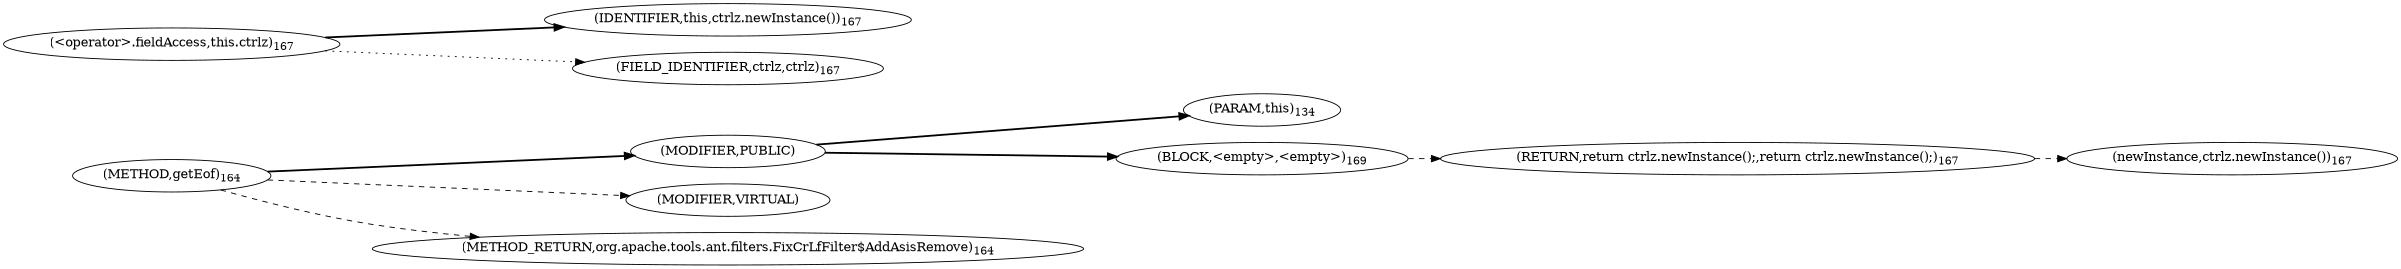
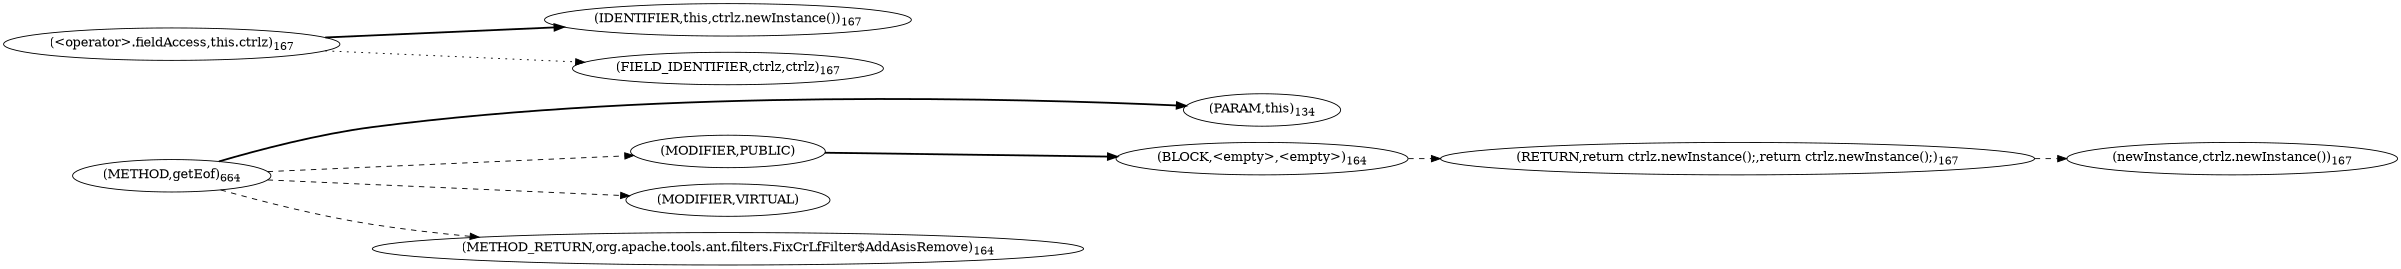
  digraph {
    rankdir=LR
    edge [style=dashed]
-   n1 [label=<(METHOD,getEof)<SUB>164</SUB>>]
+   n1 [label=<(METHOD,getEof)<SUB>664</SUB>>]
    n2 [label=<(PARAM,this)<SUB>134</SUB>>]
    n3 [label=<(MODIFIER,PUBLIC)>]
    n4 [label=<(MODIFIER,VIRTUAL)>]
    n5 [label=<(METHOD_RETURN,org.apache.tools.ant.filters.FixCrLfFilter$AddAsisRemove)<SUB>164</SUB>>]
-   n6 [label=<(BLOCK,&lt;empty&gt;,&lt;empty&gt;)<SUB>169</SUB>>]
+   n6 [label=<(BLOCK,&lt;empty&gt;,&lt;empty&gt;)<SUB>164</SUB>>]
    n7 [label=<(RETURN,return ctrlz.newInstance();,return ctrlz.newInstance();)<SUB>167</SUB>>]
    n8 [label=<(newInstance,ctrlz.newInstance())<SUB>167</SUB>>]
    n9 [label=<(&lt;operator&gt;.fieldAccess,this.ctrlz)<SUB>167</SUB>>]
    n10 [label=<(IDENTIFIER,this,ctrlz.newInstance())<SUB>167</SUB>>]
    n11 [label=<(FIELD_IDENTIFIER,ctrlz,ctrlz)<SUB>167</SUB>>]
-   n3 -> n2 [style=bold]
-   n1 -> n3 [style=bold]
+   n1 -> n2 [style=bold]
+   n1 -> n3
    n1 -> n4
    n1 -> n5
    n3 -> n6 [style=bold]
    n6 -> n7
    n7 -> n8
    n9 -> n10 [style=bold]
    n9 -> n11 [style=dotted]
  }
